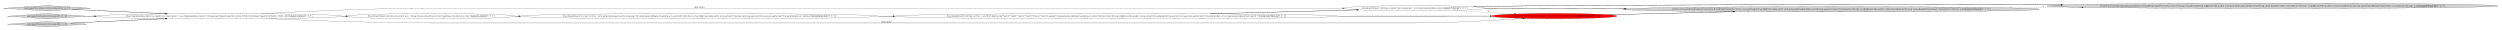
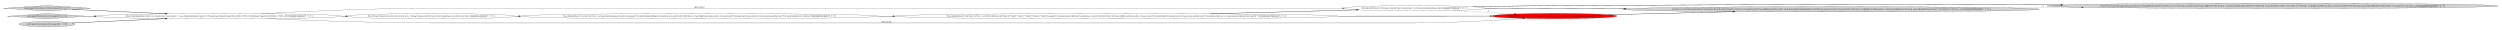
  digraph {
    rankdir=LR
    fontname=Montserrat
    node [fillcolor=lightgray shape=ellipse style=filled fontname=Montserrat]
    edge [style=bold fontname=Montserrat]
    n1 [label="testFailedTranslationOnNonKeyed['0', '0', '1']" shape=diamond]
    n2 [fillcolor=white label="final MapStateDescriptor<Long,String> descriptor = new MapStateDescriptor<>(\"broadcast\",BasicTypeInfo.LONG_TYPE_INFO,BasicTypeInfo.STRING_TYPE_INFO)@@@3@@@['1', '1', '1']"]
    n3 [label="testFailedTranslationOnKeyed['1', '0', '0']" shape=diamond]
    n4 [label="srcOne.connect(broadcast).process(new KeyedBroadcastProcessFunction<String,Long,String,String>(){@Override public void processBroadcastElement(String value,KeyedContext ctx,Collector<String> out){}@Override public void processElement(Long value,KeyedReadOnlyContext ctx,Collector<String> out){}})@@@18@@@['0', '0', '1']"]
-   n5 [label="testFailedTranslationOnKeyed['0', '1', '0']" shape=diamond]
+   n5 [label="testFailedTranslationOnKeyed['0', '1', '0']"]
    n6 [label="srcOne.connect(broadcast).process(new BroadcastProcessFunction<Long,String,String>(){@Override public void processBroadcastElement(String value,Context ctx,Collector<String> out){}@Override public void processElement(Long value,ReadOnlyContext ctx,Collector<String> out){}})@@@18@@@['1', '1', '0']"]
    n7 [fillcolor=white label="BroadcastStream<String,Long,String> broadcast = srcTwo.broadcast(descriptor)@@@17@@@['1', '0', '1']"]
    n8 [fillcolor=red label="BroadcastStream<String> broadcast = srcTwo.broadcast(descriptor)@@@17@@@['0', '1', '0']"]
    n9 [fillcolor=white label="final StreamExecutionEnvironment env = StreamExecutionEnvironment.getExecutionEnvironment()@@@4@@@['1', '1', '1']"]
    n10 [fillcolor=white label="final DataStream<Long> srcOne = env.generateSequence(0L,5L).assignTimestampsAndWatermarks(new CustomWmEmitter<Long>(){@Override public long extractTimestamp(Long element,long previousElementTimestamp){return element}})@@@5@@@['1', '1', '1']"]
    n11 [fillcolor=white label="final DataStream<String> srcTwo = env.fromElements(\"Test:0\",\"Test:1\",\"Test:2\",\"Test:3\",\"Test:4\",\"Test:5\").assignTimestampsAndWatermarks(new CustomWmEmitter<String>(){@Override public long extractTimestamp(String element,long previousElementTimestamp){return Long.parseLong(element.split(\":\")(1()}})@@@11@@@['1', '1', '1']"]
    n1 -> n2
    n2 -> n7 [label=descriptor style=solid]
    n2 -> n8 [label=descriptor style=solid]
    n2 -> n9
    n3 -> n2
    n5 -> n2
    n6 -> n4 [label=0 style=dashed]
    n7 -> n4
    n7 -> n6
    n7 -> n8 [label=0 style=dashed]
    n8 -> n6
    n9 -> n10
    n10 -> n11
    n11 -> n7
    n11 -> n8
  }
